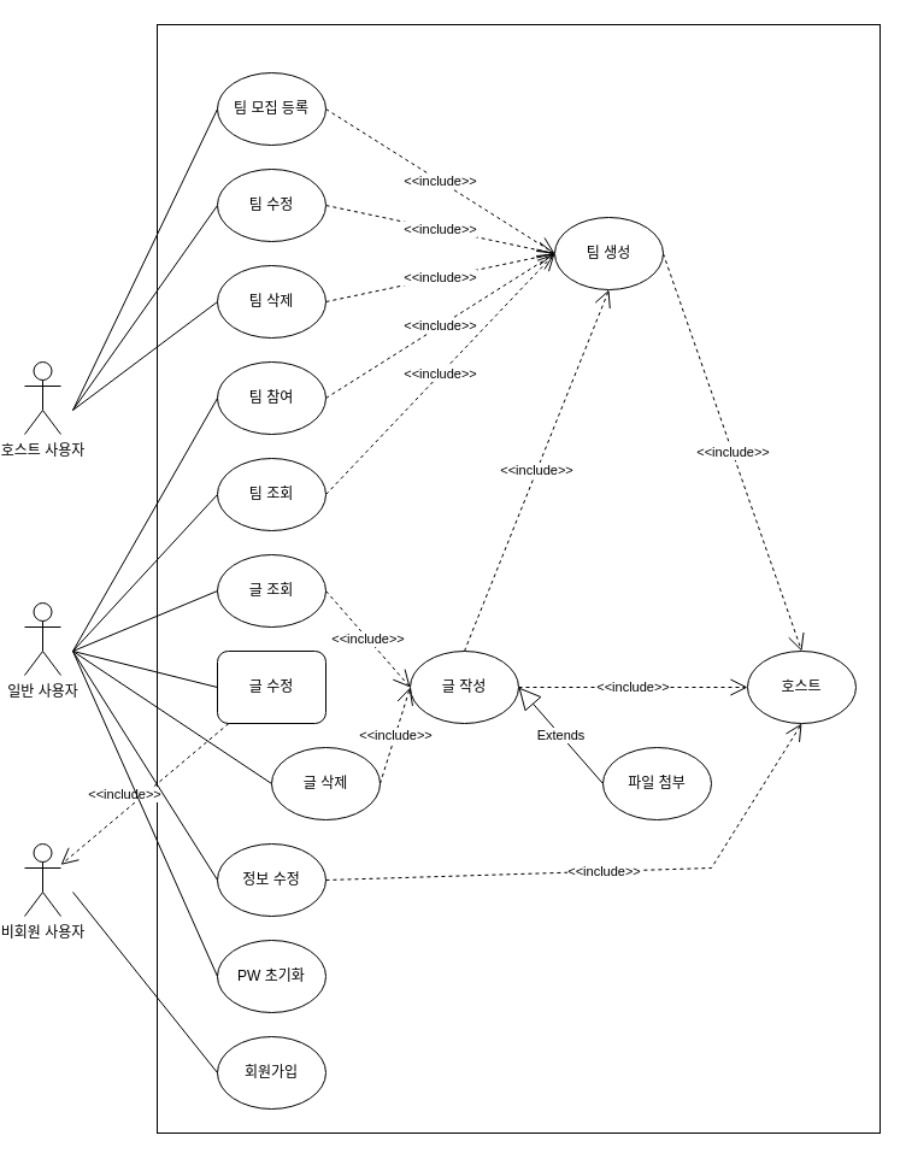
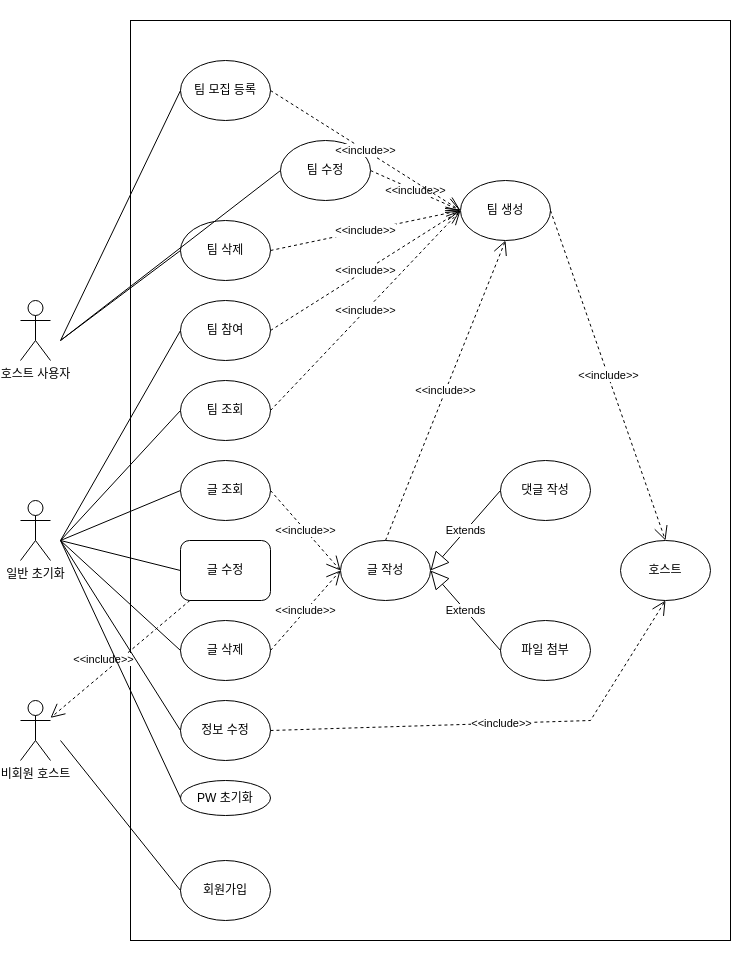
  <mxCell id="0" />
  <mxCell id="1" parent="0" />
  <mxCell id="2" value="" style="rounded=0;whiteSpace=wrap;html=1;" vertex="1" parent="1"><mxGeometry x="130" y="20" width="600" height="920" as="geometry" /></mxCell>
- <mxCell id="3" value="일반 사용자" style="shape=umlActor;verticalLabelPosition=bottom;verticalAlign=top;html=1;outlineConnect=0;" vertex="1" parent="1"><mxGeometry x="20" y="500" width="30" height="60" as="geometry" /></mxCell>
+ <mxCell id="3" value="일반 초기화" style="shape=umlActor;verticalLabelPosition=bottom;verticalAlign=top;html=1;outlineConnect=0;" vertex="1" parent="1"><mxGeometry x="20" y="500" width="30" height="60" as="geometry" /></mxCell>
  <mxCell id="4" value="회원가입" style="ellipse;whiteSpace=wrap;html=1;" vertex="1" parent="1"><mxGeometry x="180" y="860" width="90" height="60" as="geometry" /></mxCell>
  <mxCell id="5" value="호스트" style="ellipse;whiteSpace=wrap;html=1;" vertex="1" parent="1"><mxGeometry x="620" y="540" width="90" height="60" as="geometry" /></mxCell>
- <mxCell id="6" value="PW 초기화" style="ellipse;whiteSpace=wrap;html=1;" vertex="1" parent="1"><mxGeometry x="180" y="780" width="90" height="60" as="geometry" /></mxCell>
+ <mxCell id="6" value="PW 초기화" style="ellipse;whiteSpace=wrap;html=1;" vertex="1" parent="1"><mxGeometry x="180" y="780" width="90" height="35" as="geometry" /></mxCell>
  <mxCell id="7" value="팀 조회" style="ellipse;whiteSpace=wrap;html=1;" vertex="1" parent="1"><mxGeometry x="180" y="380" width="90" height="60" as="geometry" /></mxCell>
  <mxCell id="8" value="팀 참여" style="ellipse;whiteSpace=wrap;html=1;" vertex="1" parent="1"><mxGeometry x="180" y="300" width="90" height="60" as="geometry" /></mxCell>
  <mxCell id="9" value="팀 생성" style="ellipse;whiteSpace=wrap;html=1;" vertex="1" parent="1"><mxGeometry x="460" y="180" width="90" height="60" as="geometry" /></mxCell>
  <mxCell id="10" value="글 작성" style="ellipse;whiteSpace=wrap;html=1;" vertex="1" parent="1"><mxGeometry x="340" y="540" width="90" height="60" as="geometry" /></mxCell>
+ <mxCell id="11" value="댓글 작성" style="ellipse;whiteSpace=wrap;html=1;" vertex="1" parent="1"><mxGeometry x="500" y="460" width="90" height="60" as="geometry" /></mxCell>
  <mxCell id="12" value="파일 첨부" style="ellipse;whiteSpace=wrap;html=1;" vertex="1" parent="1"><mxGeometry x="500" y="620" width="90" height="60" as="geometry" /></mxCell>
  <mxCell id="13" value="정보 수정" style="ellipse;whiteSpace=wrap;html=1;" vertex="1" parent="1"><mxGeometry x="180" y="700" width="90" height="60" as="geometry" /></mxCell>
  <mxCell id="14" value="글 조회" style="ellipse;whiteSpace=wrap;html=1;" vertex="1" parent="1"><mxGeometry x="180" y="460" width="90" height="60" as="geometry" /></mxCell>
  <mxCell id="15" value="글 수정" style="whiteSpace=wrap;html=1;rounded=1;" vertex="1" parent="1"><mxGeometry x="180" y="540" width="90" height="60" as="geometry" /></mxCell>
  <mxCell id="16" value="팀 삭제" style="ellipse;whiteSpace=wrap;html=1;" vertex="1" parent="1"><mxGeometry x="180" width="90" height="60" as="geometry" y="220" /></mxCell>
- <mxCell id="17" value="&amp;lt;&amp;lt;include&amp;gt;&amp;gt;" style="endArrow=open;endSize=12;dashed=1;html=1;rounded=0;exitX=1;exitY=0.5;exitDx=0;exitDy=0;" edge="1" parent="1" source="10" target="5"><mxGeometry width="160" relative="1" as="geometry"><mxPoint x="580" y="630" as="sourcePoint" /><mxPoint x="740" y="630" as="targetPoint" /></mxGeometry></mxCell>
  <mxCell id="18" value="&amp;lt;&amp;lt;include&amp;gt;&amp;gt;" style="endArrow=open;endSize=12;dashed=1;html=1;rounded=0;exitX=1;exitY=0.5;exitDx=0;exitDy=0;entryX=0;entryY=0.5;entryDx=0;entryDy=0;" edge="1" parent="1" source="23" target="9"><mxGeometry width="160" relative="1" as="geometry"><mxPoint x="480" y="250" as="sourcePoint" /><mxPoint x="640" y="250" as="targetPoint" /></mxGeometry></mxCell>
+ <mxCell id="19" value="Extends" style="endArrow=block;endSize=16;endFill=0;html=1;rounded=0;exitX=0;exitY=0.5;exitDx=0;exitDy=0;entryX=1;entryY=0.5;entryDx=0;entryDy=0;" edge="1" parent="1" source="11" target="10"><mxGeometry width="160" relative="1" as="geometry"><mxPoint x="400" y="630" as="sourcePoint" /><mxPoint x="430" y="500" as="targetPoint" /></mxGeometry></mxCell>
  <mxCell id="20" value="Extends" style="endArrow=block;endSize=16;endFill=0;html=1;rounded=0;exitX=0;exitY=0.5;exitDx=0;exitDy=0;entryX=1;entryY=0.5;entryDx=0;entryDy=0;" edge="1" parent="1" source="12" target="10"><mxGeometry width="160" relative="1" as="geometry"><mxPoint x="380" y="660" as="sourcePoint" /><mxPoint x="410" y="650" as="targetPoint" /></mxGeometry></mxCell>
  <mxCell id="21" value="&amp;lt;&amp;lt;include&amp;gt;&amp;gt;" style="endArrow=open;endSize=12;dashed=1;html=1;rounded=0;exitX=1;exitY=0.5;exitDx=0;exitDy=0;entryX=0.5;entryY=1;entryDx=0;entryDy=0;" edge="1" parent="1" source="13" target="5"><mxGeometry width="160" relative="1" as="geometry"><mxPoint x="400" y="740" as="sourcePoint" /><mxPoint x="635" y="610" as="targetPoint" /><Array as="points"><mxPoint x="590" y="720" /></Array></mxGeometry></mxCell>
- <mxCell id="22" value="글 삭제" style="ellipse;whiteSpace=wrap;html=1;" vertex="1" parent="1"><mxGeometry x="225" y="620" width="90" height="60" as="geometry" /></mxCell>
- <mxCell id="23" value="팀 수정" style="ellipse;whiteSpace=wrap;html=1;" vertex="1" parent="1"><mxGeometry x="180" y="140" width="90" height="60" as="geometry" /></mxCell>
+ <mxCell id="22" value="글 삭제" style="ellipse;whiteSpace=wrap;html=1;" vertex="1" parent="1"><mxGeometry x="180" y="620" width="90" height="60" as="geometry" /></mxCell>
+ <mxCell id="23" value="팀 수정" style="ellipse;whiteSpace=wrap;html=1;" vertex="1" parent="1"><mxGeometry x="280" y="140" width="90" height="60" as="geometry" /></mxCell>
  <mxCell id="24" value="호스트 사용자" style="shape=umlActor;verticalLabelPosition=bottom;verticalAlign=top;html=1;outlineConnect=0;" vertex="1" parent="1"><mxGeometry x="20" y="300" width="30" height="60" as="geometry" /></mxCell>
  <mxCell id="25" value="&amp;lt;&amp;lt;include&amp;gt;&amp;gt;" style="endArrow=open;endSize=12;dashed=1;html=1;rounded=0;exitX=1;exitY=0.5;exitDx=0;exitDy=0;entryX=0;entryY=0.5;entryDx=0;entryDy=0;" edge="1" parent="1" source="16" target="9"><mxGeometry width="160" relative="1" as="geometry"><mxPoint x="280" y="180" as="sourcePoint" /><mxPoint x="323.18" y="198.787" as="targetPoint" /></mxGeometry></mxCell>
  <mxCell id="26" value="&amp;lt;&amp;lt;include&amp;gt;&amp;gt;" style="endArrow=open;endSize=12;dashed=1;html=1;rounded=0;exitX=1;exitY=0.5;exitDx=0;exitDy=0;entryX=0.5;entryY=0;entryDx=0;entryDy=0;" edge="1" parent="1" source="9" target="5"><mxGeometry width="160" relative="1" as="geometry"><mxPoint x="290" y="190" as="sourcePoint" /><mxPoint x="333.18" y="208.787" as="targetPoint" /></mxGeometry></mxCell>
  <mxCell id="27" value="팀 모집 등록" style="ellipse;whiteSpace=wrap;html=1;" vertex="1" parent="1"><mxGeometry x="180" y="60" width="90" height="60" as="geometry" /></mxCell>
  <mxCell id="28" value="&amp;lt;&amp;lt;include&amp;gt;&amp;gt;" style="endArrow=open;endSize=12;dashed=1;html=1;rounded=0;exitX=1;exitY=0.5;exitDx=0;exitDy=0;" edge="1" parent="1" source="27"><mxGeometry width="160" relative="1" as="geometry"><mxPoint x="280" y="180" as="sourcePoint" /><mxPoint x="460" y="210" as="targetPoint" /></mxGeometry></mxCell>
  <mxCell id="29" value="&amp;lt;&amp;lt;include&amp;gt;&amp;gt;" style="endArrow=open;endSize=12;dashed=1;html=1;rounded=0;exitX=1;exitY=0.5;exitDx=0;exitDy=0;entryX=0;entryY=0.5;entryDx=0;entryDy=0;" edge="1" parent="1" source="8" target="9"><mxGeometry width="160" relative="1" as="geometry"><mxPoint x="290" y="190" as="sourcePoint" /><mxPoint x="480" y="230" as="targetPoint" /></mxGeometry></mxCell>
  <mxCell id="30" value="&amp;lt;&amp;lt;include&amp;gt;&amp;gt;" style="endArrow=open;endSize=12;dashed=1;html=1;rounded=0;exitX=1;exitY=0.5;exitDx=0;exitDy=0;entryX=0;entryY=0.5;entryDx=0;entryDy=0;" edge="1" parent="1" source="7" target="9"><mxGeometry width="160" relative="1" as="geometry"><mxPoint x="300" y="200" as="sourcePoint" /><mxPoint x="490" y="240" as="targetPoint" /></mxGeometry></mxCell>
  <mxCell id="31" value="&amp;lt;&amp;lt;include&amp;gt;&amp;gt;" style="endArrow=open;endSize=12;dashed=1;html=1;rounded=0;" edge="1" parent="1" source="15" target="32"><mxGeometry x="0.143" y="-10" width="160" relative="1" as="geometry"><mxPoint x="280" y="420" as="sourcePoint" /><mxPoint x="470" as="targetPoint" y="220" /><mxPoint as="offset" /></mxGeometry></mxCell>
- <mxCell id="32" value="비회원 사용자" style="shape=umlActor;verticalLabelPosition=bottom;verticalAlign=top;html=1;outlineConnect=0;" vertex="1" parent="1"><mxGeometry x="20" y="700" width="30" height="60" as="geometry" /></mxCell>
+ <mxCell id="32" value="비회원 호스트" style="shape=umlActor;verticalLabelPosition=bottom;verticalAlign=top;html=1;outlineConnect=0;" vertex="1" parent="1"><mxGeometry x="20" y="700" width="30" height="60" as="geometry" /></mxCell>
  <mxCell id="33" value="" style="endArrow=none;html=1;rounded=0;entryX=0;entryY=0.5;entryDx=0;entryDy=0;" edge="1" parent="1" target="4"><mxGeometry width="50" height="50" relative="1" as="geometry"><mxPoint x="60" y="740" as="sourcePoint" /><mxPoint x="210" y="540" as="targetPoint" /></mxGeometry></mxCell>
  <mxCell id="34" value="&amp;lt;&amp;lt;include&amp;gt;&amp;gt;" style="endArrow=open;endSize=12;dashed=1;html=1;rounded=0;exitX=1;exitY=0.5;exitDx=0;exitDy=0;entryX=0;entryY=0.5;entryDx=0;entryDy=0;" edge="1" parent="1" source="14" target="10"><mxGeometry width="160" relative="1" as="geometry"><mxPoint x="280" y="500" as="sourcePoint" /><mxPoint x="350" y="580" as="targetPoint" /></mxGeometry></mxCell>
  <mxCell id="35" value="&amp;lt;&amp;lt;include&amp;gt;&amp;gt;" style="endArrow=open;endSize=12;dashed=1;html=1;rounded=0;exitX=1;exitY=0.5;exitDx=0;exitDy=0;" edge="1" parent="1" source="22"><mxGeometry width="160" relative="1" as="geometry"><mxPoint x="290" y="510" as="sourcePoint" /><mxPoint x="340" y="570" as="targetPoint" /></mxGeometry></mxCell>
  <mxCell id="36" value="&amp;lt;&amp;lt;include&amp;gt;&amp;gt;" style="endArrow=open;endSize=12;dashed=1;html=1;rounded=0;exitX=0.5;exitY=0;exitDx=0;exitDy=0;entryX=0.5;entryY=1;entryDx=0;entryDy=0;" edge="1" parent="1" source="10" target="9"><mxGeometry width="160" relative="1" as="geometry"><mxPoint x="280" y="500" as="sourcePoint" /><mxPoint x="350" y="580" as="targetPoint" /></mxGeometry></mxCell>
  <mxCell id="37" value="" style="endArrow=none;html=1;rounded=0;entryX=0;entryY=0.5;entryDx=0;entryDy=0;" edge="1" parent="1" target="6"><mxGeometry width="50" height="50" relative="1" as="geometry"><mxPoint x="60" y="540" as="sourcePoint" /><mxPoint x="190" y="900" as="targetPoint" /></mxGeometry></mxCell>
  <mxCell id="38" value="" style="endArrow=none;html=1;rounded=0;entryX=0;entryY=0.5;entryDx=0;entryDy=0;" edge="1" parent="1" target="13"><mxGeometry width="50" height="50" relative="1" as="geometry"><mxPoint x="60" y="540" as="sourcePoint" /><mxPoint x="190" y="820" as="targetPoint" /></mxGeometry></mxCell>
  <mxCell id="39" value="" style="endArrow=none;html=1;rounded=0;entryX=0;entryY=0.5;entryDx=0;entryDy=0;" edge="1" parent="1" target="22"><mxGeometry width="50" height="50" relative="1" as="geometry"><mxPoint x="60" y="540" as="sourcePoint" /><mxPoint x="190" y="740" as="targetPoint" /></mxGeometry></mxCell>
  <mxCell id="40" value="" style="endArrow=none;html=1;rounded=0;entryX=0;entryY=0.5;entryDx=0;entryDy=0;" edge="1" parent="1" target="15"><mxGeometry width="50" height="50" relative="1" as="geometry"><mxPoint x="60" y="540" as="sourcePoint" /><mxPoint x="190" y="660" as="targetPoint" /></mxGeometry></mxCell>
  <mxCell id="41" value="" style="endArrow=none;html=1;rounded=0;entryX=0;entryY=0.5;entryDx=0;entryDy=0;" edge="1" parent="1" target="14"><mxGeometry width="50" height="50" relative="1" as="geometry"><mxPoint x="60" y="540" as="sourcePoint" /><mxPoint x="190" y="580" as="targetPoint" /></mxGeometry></mxCell>
  <mxCell id="42" value="" style="endArrow=none;html=1;rounded=0;entryX=0;entryY=0.5;entryDx=0;entryDy=0;" edge="1" parent="1" target="7"><mxGeometry width="50" height="50" relative="1" as="geometry"><mxPoint x="60" y="540" as="sourcePoint" /><mxPoint x="190" y="500" as="targetPoint" /></mxGeometry></mxCell>
  <mxCell id="43" value="" style="endArrow=none;html=1;rounded=0;entryX=0;entryY=0.5;entryDx=0;entryDy=0;" edge="1" parent="1" target="8"><mxGeometry width="50" height="50" relative="1" as="geometry"><mxPoint x="60" y="540" as="sourcePoint" /><mxPoint x="190" y="420" as="targetPoint" /></mxGeometry></mxCell>
  <mxCell id="44" value="" style="endArrow=none;html=1;rounded=0;entryX=0;entryY=0.5;entryDx=0;entryDy=0;" edge="1" parent="1" target="16"><mxGeometry width="50" height="50" relative="1" as="geometry"><mxPoint x="60" y="340" as="sourcePoint" /><mxPoint x="200" y="430" as="targetPoint" /></mxGeometry></mxCell>
  <mxCell id="45" value="" style="endArrow=none;html=1;rounded=0;entryX=0;entryY=0.5;entryDx=0;entryDy=0;" edge="1" parent="1" target="23"><mxGeometry width="50" height="50" relative="1" as="geometry"><mxPoint x="60" y="340" as="sourcePoint" /><mxPoint x="190" y="260" as="targetPoint" /></mxGeometry></mxCell>
  <mxCell id="46" value="" style="endArrow=none;html=1;rounded=0;entryX=0;entryY=0.5;entryDx=0;entryDy=0;" edge="1" parent="1" target="27"><mxGeometry width="50" height="50" relative="1" as="geometry"><mxPoint x="60" y="340" as="sourcePoint" /><mxPoint x="190" y="180" as="targetPoint" /></mxGeometry></mxCell>
